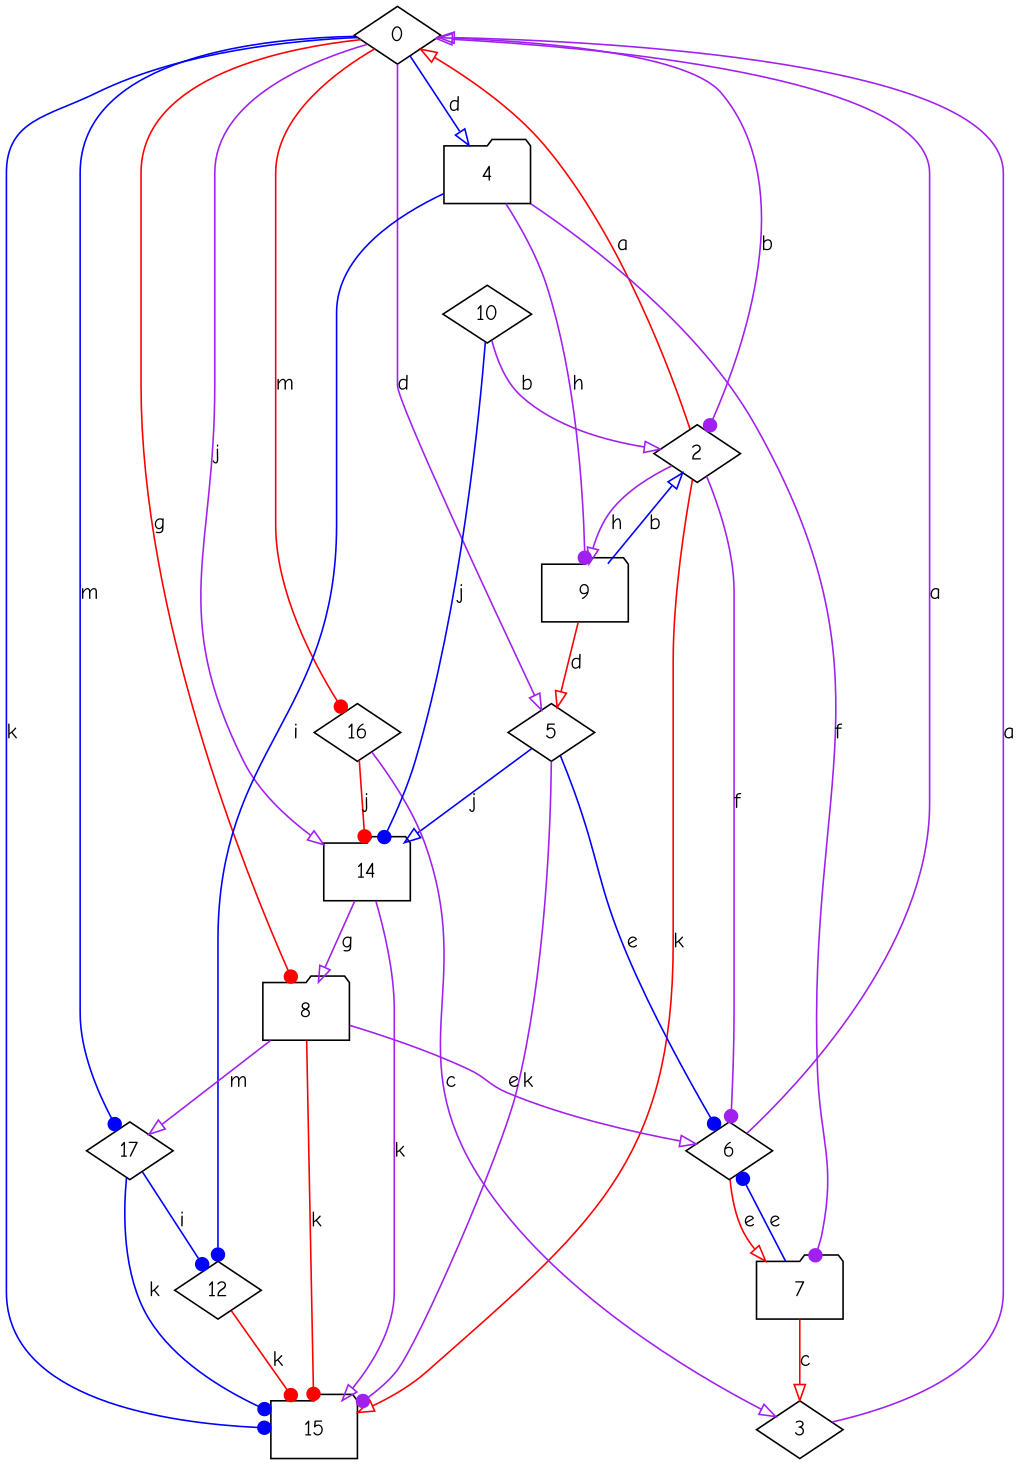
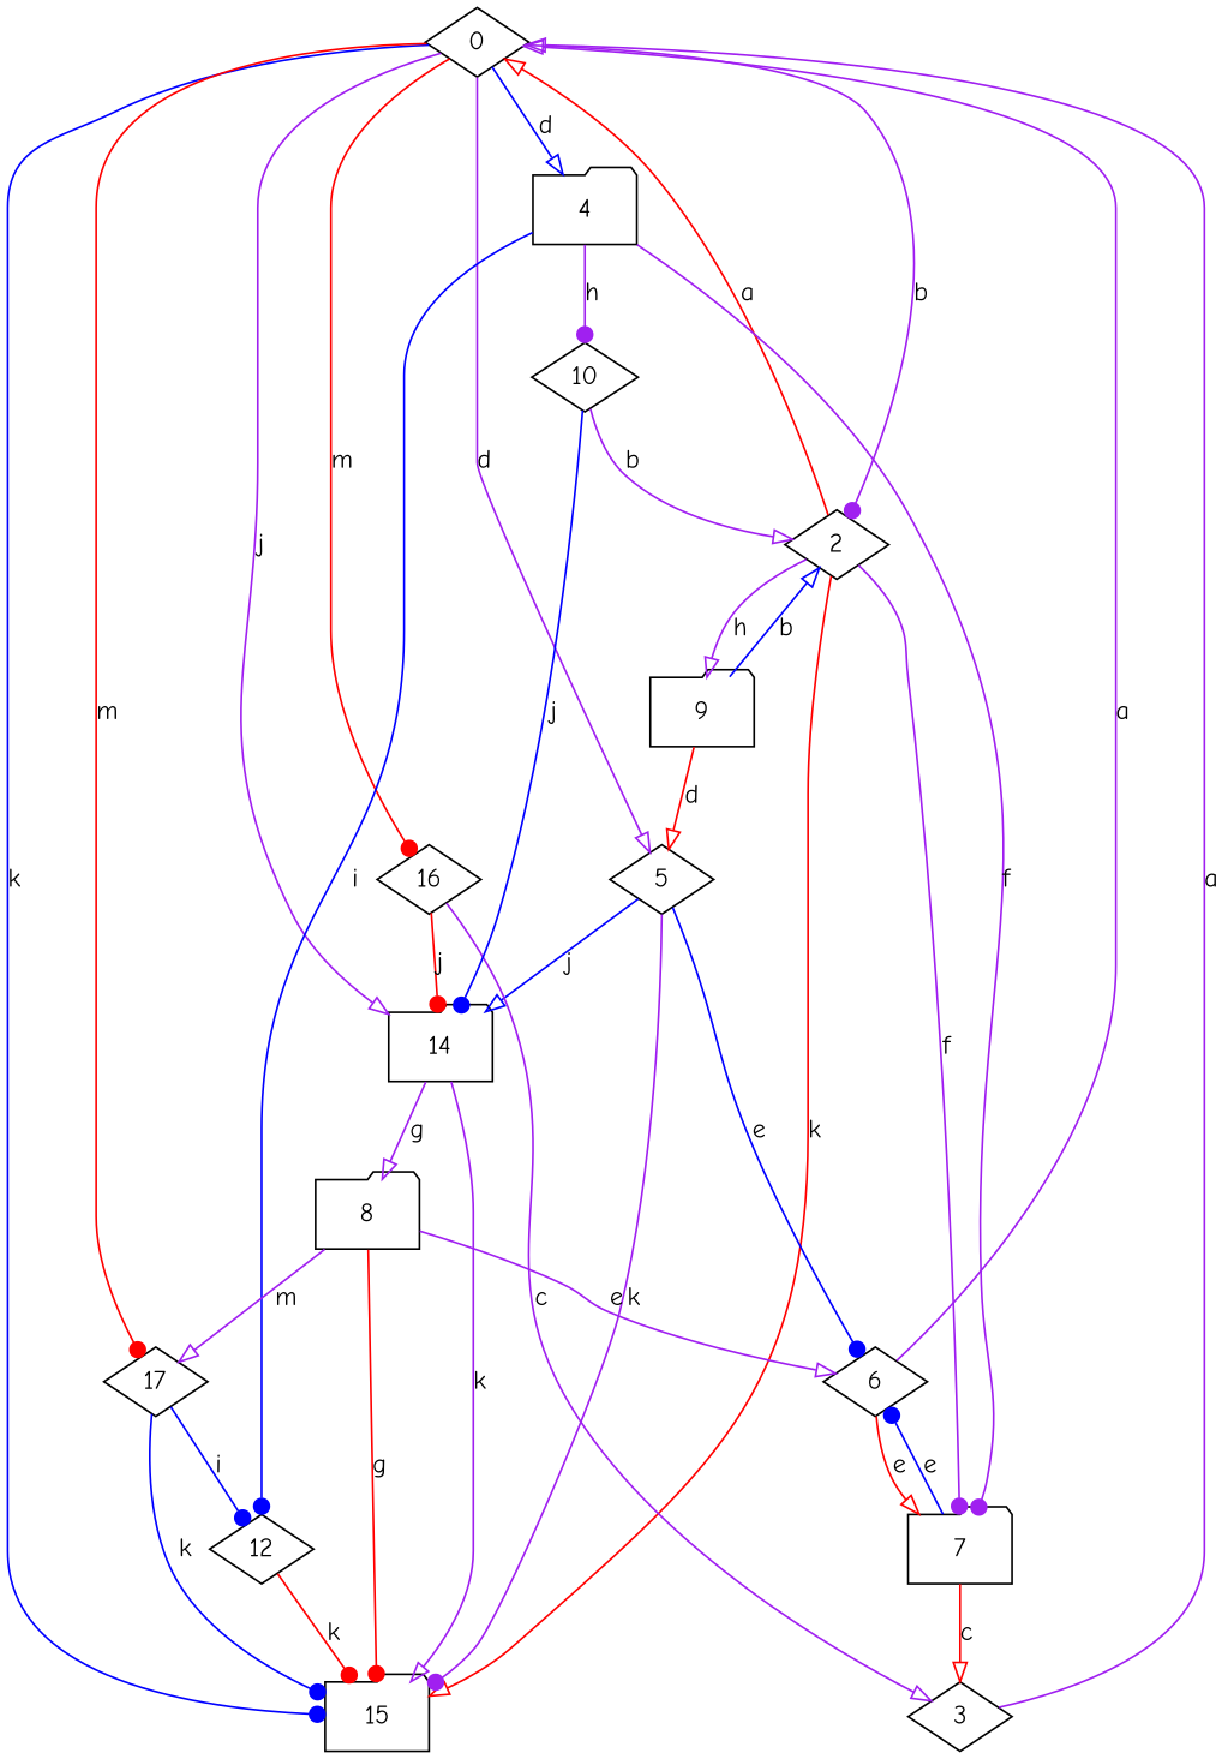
  strict digraph {
    fontname="Comic Neue"
    node [fontname="Comic Neue" shape=diamond]
    edge [arrowhead=onormal color=purple fontname="Comic Neue"]
    0
    2
    4 [shape=folder]
    5
    8 [shape=folder]
    14 [shape=folder]
    15 [shape=folder]
    16
    17
    7 [shape=folder]
    9 [shape=folder]
    10
    12
    6
    3
    0 -> 2 [arrowhead=dot label=b]
    0 -> 4 [color=blue label=d]
    0 -> 5 [label=d]
-   0 -> 8 [arrowhead=dot color=red label=g]
    0 -> 14 [label=j]
    0 -> 15 [arrowhead=dot color=blue label=k]
    0 -> 16 [arrowhead=dot color=red label=m]
-   0 -> 17 [arrowhead=dot color=blue label=m]
+   0 -> 17 [arrowhead=dot color=red label=m]
    2 -> 0 [color=red label=a]
    2 -> 15 [color=red label=k]
-   2 -> 6 [arrowhead=dot label=f]
+   2 -> 7 [arrowhead=dot label=f]
    2 -> 9 [label=h]
    4 -> 7 [arrowhead=dot label=f]
-   4 -> 9 [arrowhead=dot label=h]
+   4 -> 10 [arrowhead=dot label=h]
    4 -> 12 [arrowhead=dot color=blue label=i]
    5 -> 14 [color=blue label=j]
    5 -> 15 [arrowhead=dot label=k]
    5 -> 6 [arrowhead=dot color=blue label=e]
-   8 -> 15 [arrowhead=dot color=red label=k]
+   8 -> 15 [arrowhead=dot color=red label=g]
    8 -> 17 [label=m]
    8 -> 6 [label=e]
    14 -> 8 [label=g]
    14 -> 15 [label=k]
    16 -> 14 [arrowhead=dot color=red label=j]
    16 -> 3 [label=c]
    17 -> 15 [arrowhead=dot color=blue label=k]
    17 -> 12 [arrowhead=dot color=blue label=i]
    7 -> 6 [arrowhead=dot color=blue label=e]
    7 -> 3 [color=red label=c]
    9 -> 2 [color=blue label=b]
    9 -> 5 [color=red label=d]
    10 -> 2 [label=b]
    10 -> 14 [arrowhead=dot color=blue label=j]
    12 -> 15 [arrowhead=dot color=red label=k]
    6 -> 0 [label=a]
    6 -> 7 [color=red label=e]
    3 -> 0 [label=a]
  }
